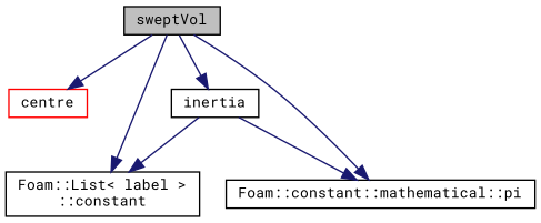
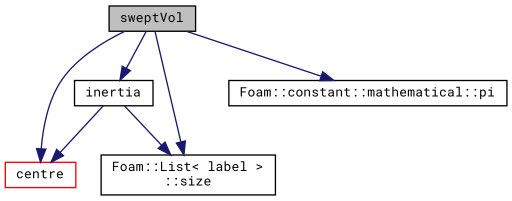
  digraph {
    fontname="Roboto Mono"
    rankdir=TB
    node [color=black fontname="Roboto Mono" fontsize=10 shape=record]
    edge [color=midnightblue fontname="Roboto Mono" fontsize=10 labelfontname=Helvetica labelfontsize=10 style=solid]
    n1 [fillcolor=grey75 fontcolor=black height=0.2 label=sweptVol style=filled width=0.4]
    n2 [color=red height=0.2 label=centre width=0.4]
-   n3 [height=0.2 label="Foam::List\< label \>\l::constant" width=0.4]
+   n3 [height=0.2 label="Foam::List\< label \>\l::size" width=0.4]
    n4 [height=0.2 label=inertia width=0.4]
    n5 [height=0.2 label="Foam::constant::mathematical::pi" width=0.4]
    n1 -> n2
    n1 -> n3
    n1 -> n4
    n1 -> n5
-   n4 -> n5
+   n4 -> n2
    n4 -> n3
  }
